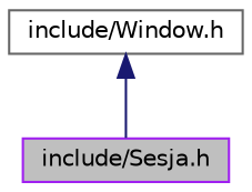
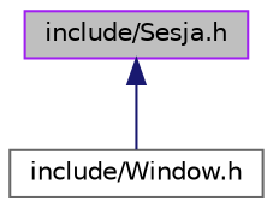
  digraph {
    node [fontname=Helvetica fontsize=10 shape=record style=filled]
    n1 [color=purple fillcolor=grey75 fontcolor=black height=0.2 label="include/Sesja.h" width=0.4]
    n2 [color=gray40 fillcolor=white height=0.2 label="include/Window.h" width=0.4]
-   n2 -> n1 [color=midnightblue dir=back fontname=Helvetica fontsize=10 labelfontname=Helvetica labelfontsize=10 style=solid]
+   n1 -> n2 [color=midnightblue dir=back fontname=Helvetica fontsize=10 labelfontname=Helvetica labelfontsize=10 style=solid]
  }
